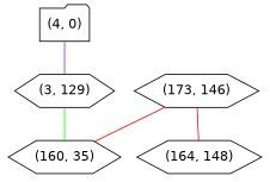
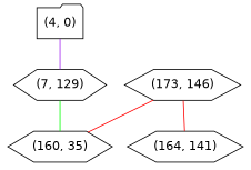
  graph {
    fontname="DejaVu Sans"
    node [fontname="DejaVu Sans" shape=hexagon]
    edge [color=red fontname="DejaVu Sans" weight=1]
    n1 [label="(4, 0)" shape=folder]
-   "(3, 129)"
+   "(3, 129)" [label="(7, 129)"]
    n3 [label="(160, 35)"]
    "(173, 146)"
-   "(164, 148)"
+   "(164, 148)" [label="(164, 141)"]
    n1 -- "(3, 129)" [color=purple weight=4]
    "(3, 129)" -- n3 [color=green weight=2]
    "(173, 146)" -- n3
    "(173, 146)" -- "(164, 148)"
  }
